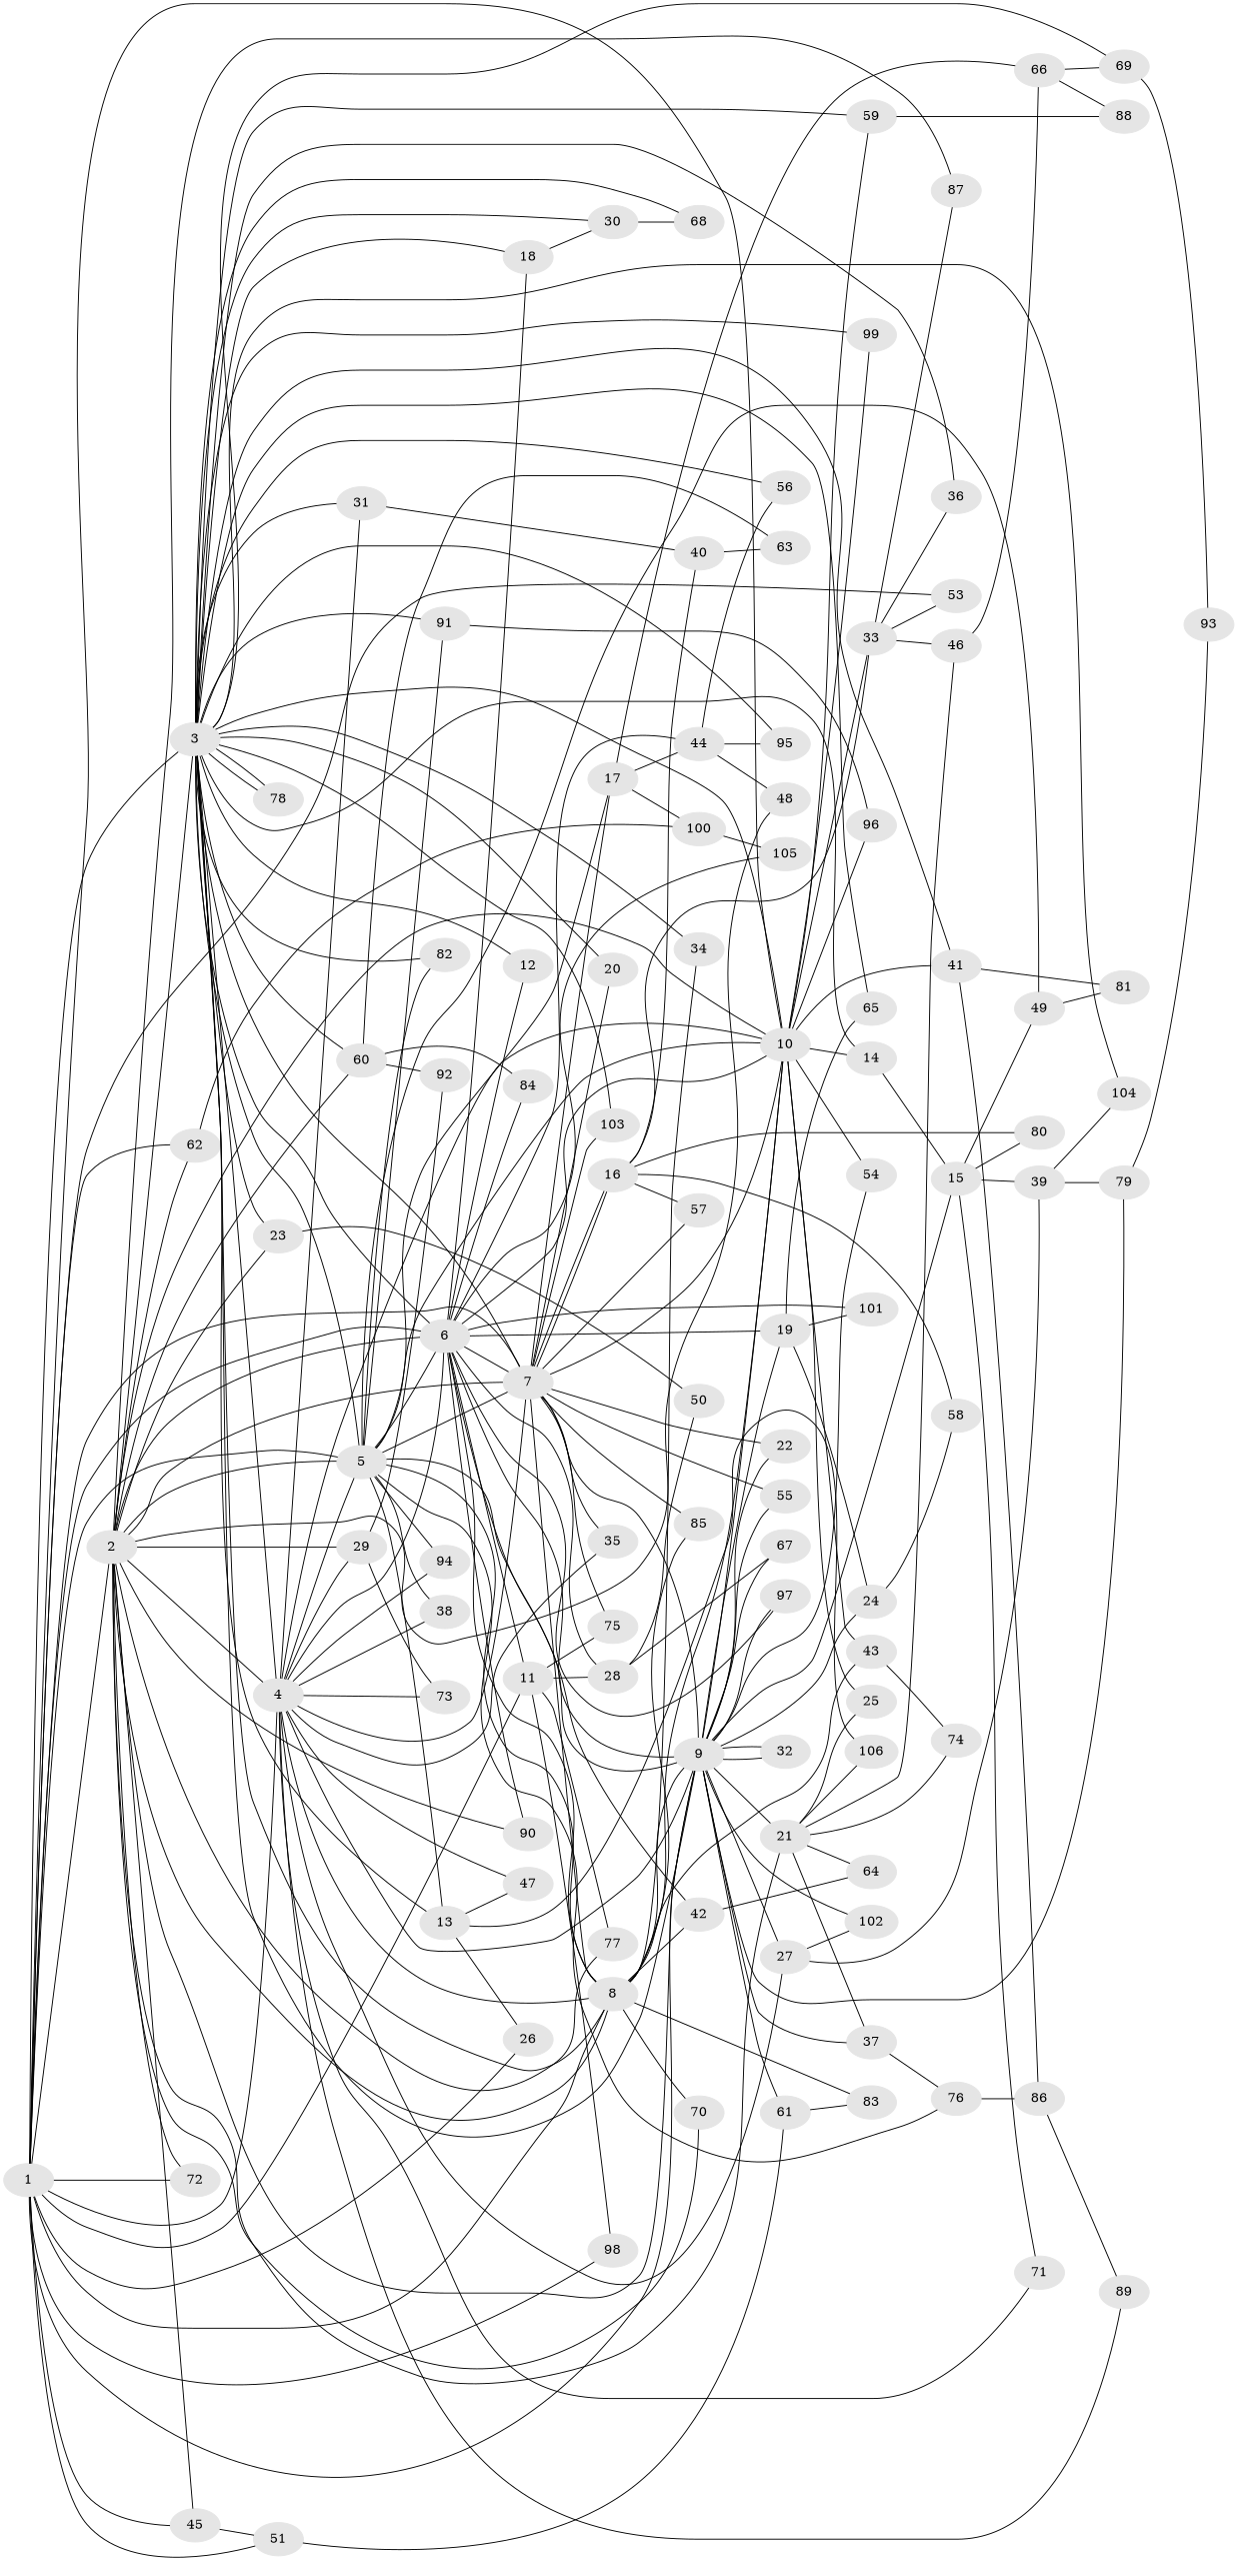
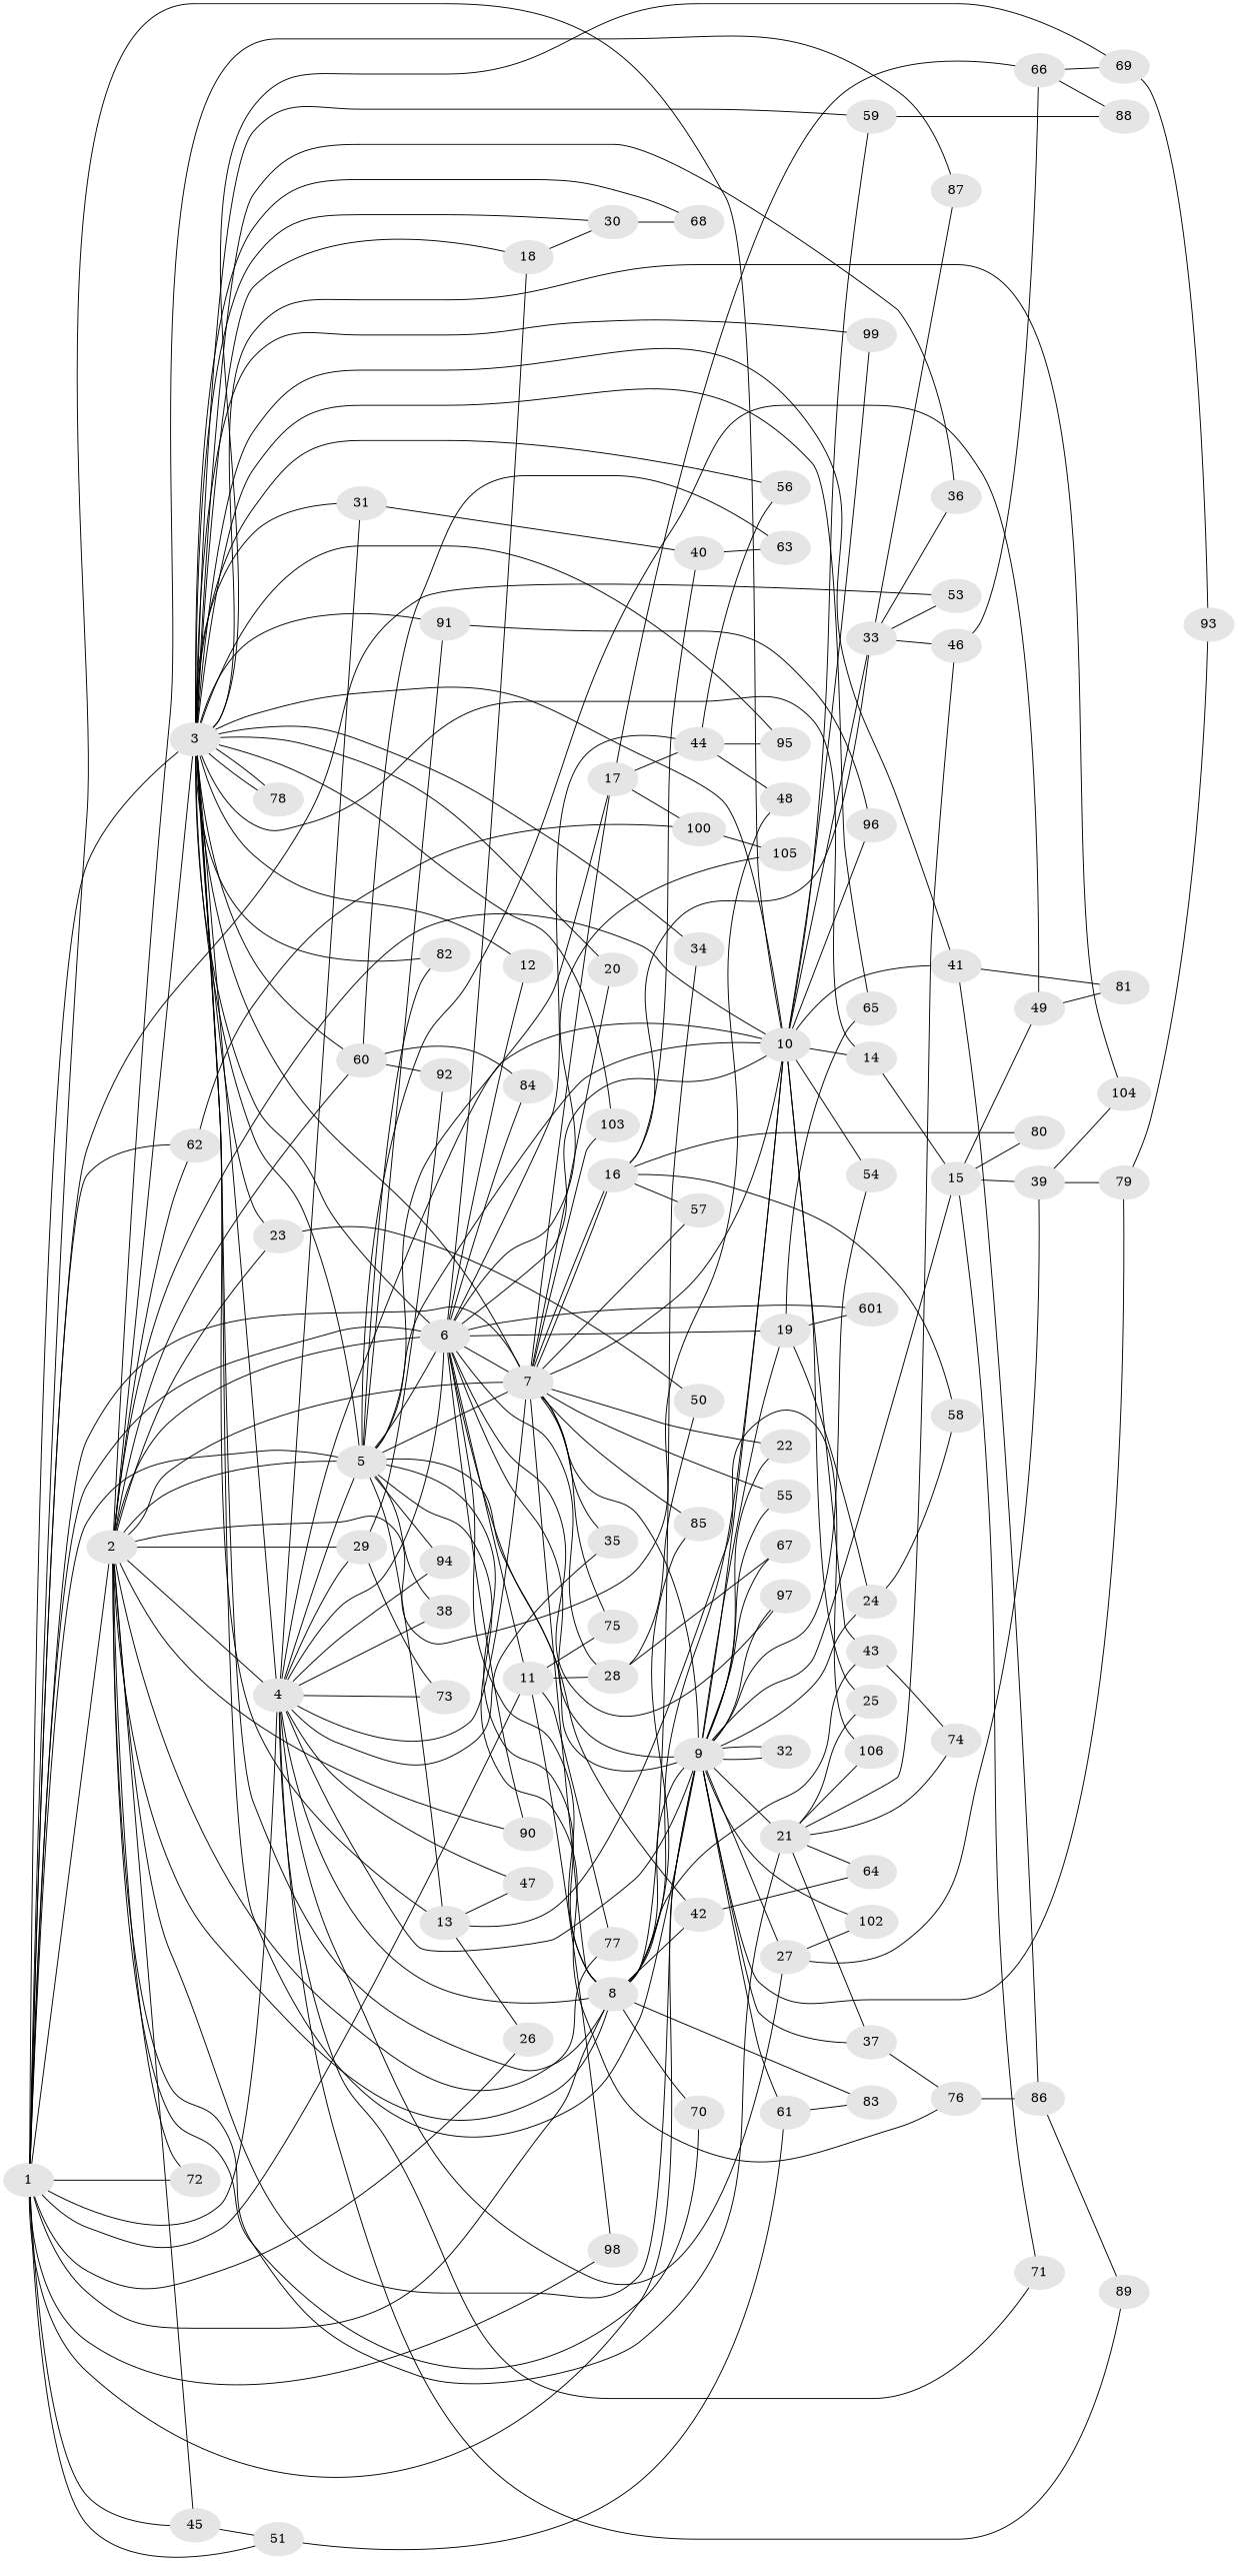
  graph {
    rankdir=LR
    node [color=gray90 style=filled]
    1
    2
    3
    4
    5
    6
    7
    8
    9
    10
    11
    26
    45
    51
    53
    62
    72
    98
    21
    23
    29
    48
    60
    70
    77
    87
    90
    12
    13
    14
    18
    20
    30
    31
    34
    36
    41
    56
    59
    65
    68
    69
    78
    82
    91
    95
    99
    103
    104
    27
    35
    38
    47
    71
    73
    89
    94
    17
    49
    76
    19
    28
    42
    44
    84
    97
-   101
+   101 [label=601]
    105
    16
    22
    55
    57
    75
    85
    43
    83
    15
    24
    32
    37
    54
    61
    67
    79
    102
    25
    33
    96
    100
    106
    46
    64
    74
    50
    92
    63
    40
    81
    86
    88
    93
    39
    66
    80
    58
    1 -- 2
    1 -- 3
    1 -- 4
    1 -- 5
    1 -- 6
    1 -- 7
    1 -- 8
    1 -- 9
    1 -- 10
    1 -- 11
    1 -- 26
    1 -- 45
    1 -- 51
    1 -- 53
    1 -- 62
    1 -- 72
    1 -- 98
    2 -- 3
    2 -- 4
    2 -- 5
    2 -- 6
    2 -- 7
    2 -- 8
    2 -- 9
    2 -- 10
    2 -- 45
    2 -- 62
    2 -- 72
    2 -- 21
    2 -- 23
    2 -- 29
    2 -- 48
    2 -- 60
    2 -- 70
    2 -- 77
    2 -- 87
    2 -- 90
    3 -- 4
    3 -- 5
    3 -- 6
    3 -- 7
    3 -- 8
    3 -- 9
    3 -- 10
    3 -- 23
    3 -- 60
    3 -- 12
    3 -- 13
    3 -- 14
    3 -- 18
    3 -- 20
    3 -- 30
    3 -- 31
    3 -- 34
    3 -- 36
    3 -- 41
    3 -- 56
    3 -- 59
    3 -- 65
    3 -- 68
    3 -- 69
    3 -- 78
    3 -- 78
    3 -- 82
    3 -- 91
    3 -- 95
    3 -- 99
    3 -- 103
    3 -- 104
    4 -- 5
    4 -- 6
    4 -- 7
    4 -- 8
    4 -- 9
    4 -- 10
    4 -- 29
    4 -- 31
    4 -- 27
    4 -- 35
    4 -- 38
    4 -- 47
    4 -- 71
    4 -- 73
    4 -- 89
    4 -- 94
    5 -- 6
    5 -- 7
    5 -- 8
    5 -- 9
    5 -- 10
    5 -- 13
    5 -- 82
    5 -- 91
    5 -- 38
    5 -- 94
    5 -- 17
    5 -- 49
    5 -- 76
    6 -- 7
    6 -- 8
    6 -- 9
    6 -- 10
    6 -- 11
    6 -- 90
    6 -- 12
    6 -- 18
    6 -- 19
    6 -- 28
    6 -- 42
    6 -- 44
    6 -- 84
    6 -- 97
    6 -- 101
    6 -- 105
    7 -- 8
    7 -- 9
    7 -- 10
    7 -- 20
    7 -- 103
    7 -- 35
    7 -- 17
    7 -- 16
    7 -- 16
    7 -- 22
    7 -- 55
    7 -- 57
    7 -- 75
    7 -- 85
    8 -- 9
    8 -- 10
    8 -- 70
    8 -- 34
    8 -- 42
    8 -- 85
    8 -- 43
    8 -- 83
    9 -- 10
    9 -- 21
    9 -- 27
    9 -- 19
    9 -- 97
    9 -- 22
    9 -- 55
    9 -- 15
    9 -- 24
    9 -- 32
    9 -- 32
    9 -- 37
    9 -- 54
    9 -- 61
    9 -- 67
    9 -- 79
    9 -- 102
    10 -- 14
    10 -- 41
    10 -- 59
    10 -- 99
    10 -- 43
    10 -- 54
    10 -- 25
    10 -- 33
    10 -- 96
    11 -- 98
    11 -- 77
    11 -- 28
    11 -- 75
    45 -- 51
    51 -- 61
    62 -- 100
    21 -- 37
    21 -- 25
    21 -- 106
    21 -- 46
    21 -- 64
    21 -- 74
    23 -- 50
    29 -- 73
    29 -- 92
    60 -- 84
    60 -- 92
    60 -- 63
    13 -- 26
    13 -- 47
    13 -- 106
    14 -- 15
    18 -- 30
    30 -- 68
    31 -- 40
    41 -- 81
    41 -- 86
    59 -- 88
    69 -- 93
    91 -- 96
    27 -- 102
    27 -- 39
    17 -- 44
    17 -- 100
    17 -- 66
    49 -- 81
    76 -- 86
    19 -- 65
    19 -- 101
    19 -- 24
    28 -- 67
    28 -- 50
    42 -- 64
    44 -- 48
    44 -- 56
    44 -- 95
    16 -- 57
    16 -- 33
    16 -- 40
    16 -- 80
    16 -- 58
    43 -- 74
    15 -- 71
    15 -- 49
    15 -- 39
    15 -- 80
    24 -- 58
    37 -- 76
    61 -- 83
    79 -- 93
    33 -- 53
    33 -- 87
    33 -- 36
    33 -- 46
    100 -- 105
    46 -- 66
    40 -- 63
    86 -- 89
    39 -- 104
    39 -- 79
    66 -- 69
    66 -- 88
  }
